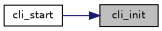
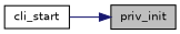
  digraph {
    rankdir=RL
    node [color=black fontname=Helvetica fontsize=10 shape=record style=filled]
-   n1 [fillcolor=grey75 fontcolor=black height=0.2 label=cli_init width=0.4]
+   n1 [fillcolor=grey75 fontcolor=black height=0.2 label=priv_init width=0.4]
    n2 [fillcolor=white height=0.2 label=cli_start width=0.4]
    n1 -> n2 [color=midnightblue dir=back fontname=Helvetica fontsize=10 labelfontname=Helvetica labelfontsize=10 style=solid]
  }
